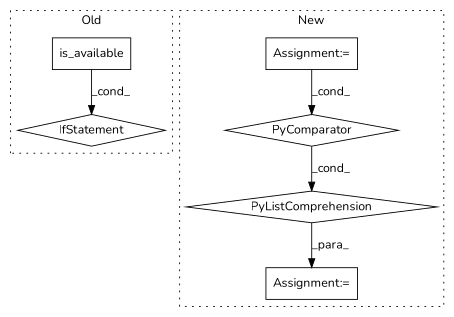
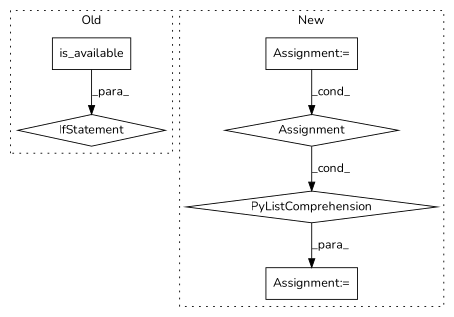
  digraph {
    fontname=Nunito
    node [a=7 fontname=Nunito l=36 s=1288 shape=box]
    edge [fontname=Nunito]
    n1 [a=32 l=14 label=is_available s=1701]
    n2 [a=25 l=3 label=IfStatement s=1715 shape=diamond]
    n3 [a=109 l=126 label=PyListComprehension s=1206 shape=diamond]
-   n4 [a=113 label=PyComparator shape=diamond]
+   n4 [a=113 label=Assignment shape=diamond]
    n5 [l=16 label="Assignment:=" s=1190]
    n6 [label="Assignment:="]
    subgraph cluster_1 {
      label=Old
      style=dotted
      n1
      n2
    }
    subgraph cluster_2 {
      label=New
      style=dotted
      n3
      n4
      n5
      n6
    }
-   n1 -> n2 [label=_cond_]
+   n1 -> n2 [label=_para_]
    n3 -> n5 [label=_para_]
    n4 -> n3 [label=_cond_]
    n6 -> n4 [label=_cond_]
  }
